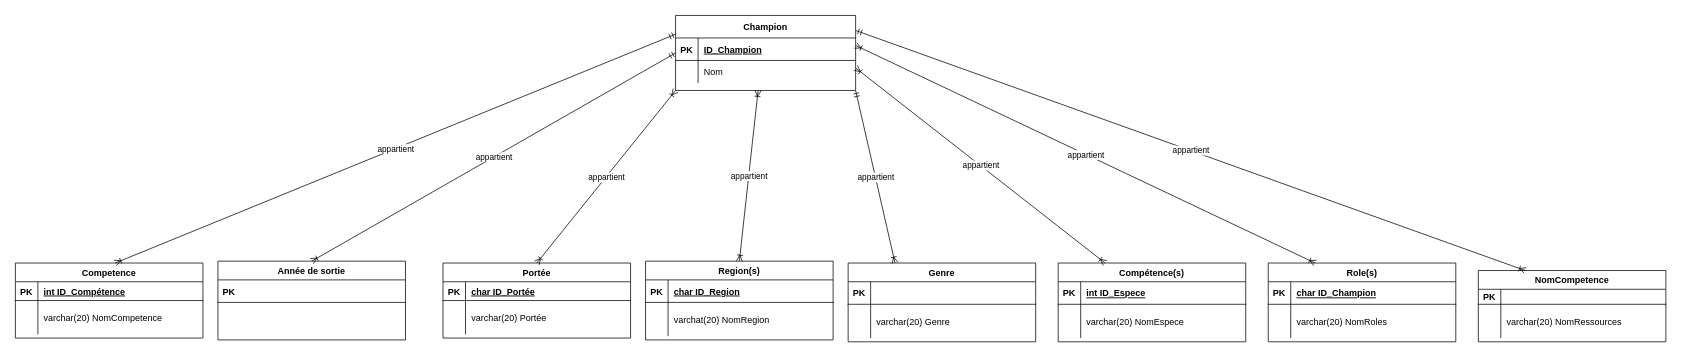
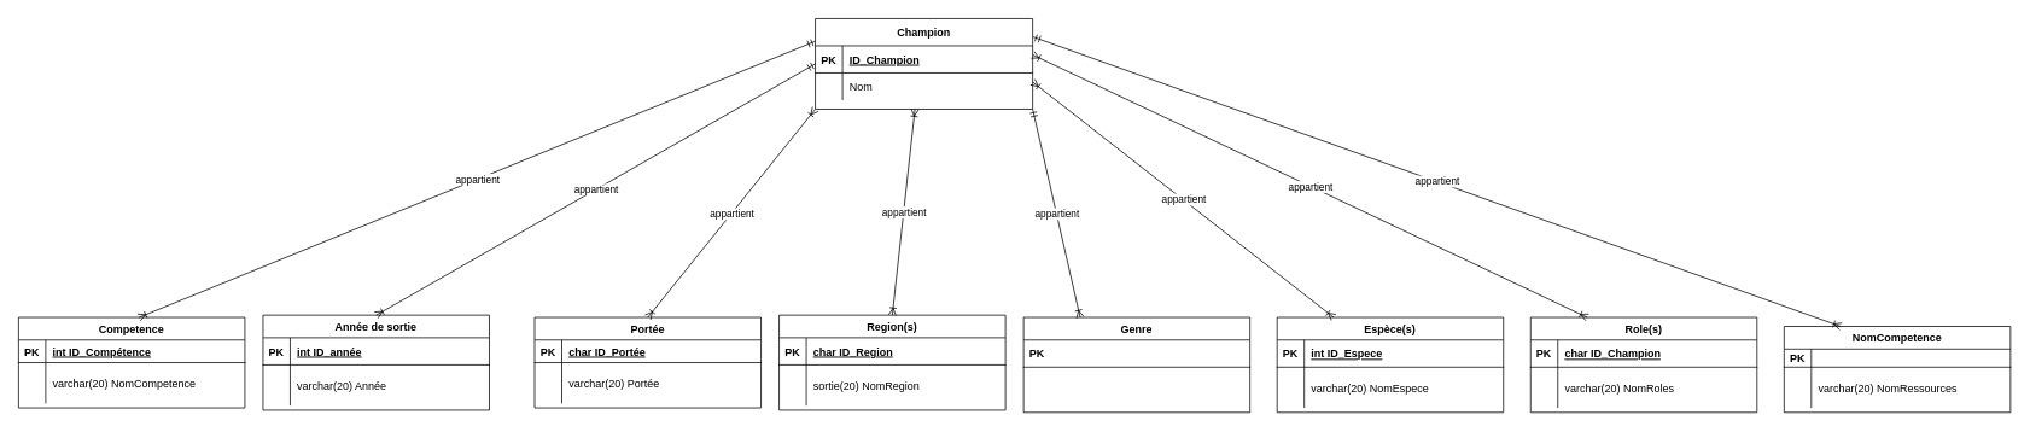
  <mxCell id="0" />
  <mxCell id="1" parent="0" />
  <mxCell id="2" value="Role(s)" style="shape=table;startSize=25;container=1;collapsible=1;childLayout=tableLayout;fixedRows=1;rowLines=0;fontStyle=1;align=center;resizeLast=1;" parent="1" vertex="1"><mxGeometry x="1690" y="350" width="250" height="105" as="geometry" /></mxCell>
  <mxCell id="3" value="" style="shape=partialRectangle;collapsible=0;dropTarget=0;pointerEvents=0;fillColor=none;points=[[0,0.5],[1,0.5]];portConstraint=eastwest;top=0;left=0;right=0;bottom=1;" parent="2" vertex="1"><mxGeometry y="25" width="250" height="30" as="geometry" /></mxCell>
  <mxCell id="4" value="PK" style="shape=partialRectangle;overflow=hidden;connectable=0;fillColor=none;top=0;left=0;bottom=0;right=0;fontStyle=1;" parent="3" vertex="1"><mxGeometry width="30" height="30" as="geometry"><mxRectangle width="30" height="30" as="alternateBounds" /></mxGeometry></mxCell>
  <mxCell id="5" value="char ID_Champion" style="shape=partialRectangle;overflow=hidden;connectable=0;fillColor=none;top=0;left=0;bottom=0;right=0;align=left;spacingLeft=6;fontStyle=5;" parent="3" vertex="1"><mxGeometry x="30" width="220" height="30" as="geometry"><mxRectangle width="220" height="30" as="alternateBounds" /></mxGeometry></mxCell>
  <mxCell id="6" value="" style="shape=partialRectangle;collapsible=0;dropTarget=0;pointerEvents=0;fillColor=none;points=[[0,0.5],[1,0.5]];portConstraint=eastwest;top=0;left=0;right=0;bottom=0;" parent="2" vertex="1"><mxGeometry y="55" width="250" height="45" as="geometry" /></mxCell>
  <mxCell id="7" value="" style="shape=partialRectangle;overflow=hidden;connectable=0;fillColor=none;top=0;left=0;bottom=0;right=0;" parent="6" vertex="1"><mxGeometry width="30" height="45" as="geometry"><mxRectangle width="30" height="45" as="alternateBounds" /></mxGeometry></mxCell>
  <mxCell id="8" value="varchar(20) NomRoles" style="shape=partialRectangle;overflow=hidden;connectable=0;fillColor=none;top=0;left=0;bottom=0;right=0;align=left;spacingLeft=6;" parent="6" vertex="1"><mxGeometry x="30" width="220" height="45" as="geometry"><mxRectangle width="220" height="45" as="alternateBounds" /></mxGeometry></mxCell>
  <mxCell id="9" value="Champion" style="shape=table;startSize=30;container=1;collapsible=1;childLayout=tableLayout;fixedRows=1;rowLines=0;fontStyle=1;align=center;resizeLast=1;" parent="1" vertex="1"><mxGeometry x="900" y="20" width="240" height="100" as="geometry" /></mxCell>
  <mxCell id="10" value="" style="shape=partialRectangle;collapsible=0;dropTarget=0;pointerEvents=0;fillColor=none;points=[[0,0.5],[1,0.5]];portConstraint=eastwest;top=0;left=0;right=0;bottom=1;" parent="9" vertex="1"><mxGeometry y="30" width="240" height="30" as="geometry" /></mxCell>
  <mxCell id="11" value="PK" style="shape=partialRectangle;overflow=hidden;connectable=0;fillColor=none;top=0;left=0;bottom=0;right=0;fontStyle=1;" parent="10" vertex="1"><mxGeometry width="30" height="30" as="geometry"><mxRectangle width="30" height="30" as="alternateBounds" /></mxGeometry></mxCell>
  <mxCell id="12" value="ID_Champion" style="shape=partialRectangle;overflow=hidden;connectable=0;fillColor=none;top=0;left=0;bottom=0;right=0;align=left;spacingLeft=6;fontStyle=5;" parent="10" vertex="1"><mxGeometry x="30" width="210" height="30" as="geometry"><mxRectangle width="210" height="30" as="alternateBounds" /></mxGeometry></mxCell>
  <mxCell id="13" value="" style="shape=partialRectangle;collapsible=0;dropTarget=0;pointerEvents=0;fillColor=none;points=[[0,0.5],[1,0.5]];portConstraint=eastwest;top=0;left=0;right=0;bottom=0;" parent="9" vertex="1"><mxGeometry y="60" width="240" height="30" as="geometry" /></mxCell>
  <mxCell id="14" value="" style="shape=partialRectangle;overflow=hidden;connectable=0;fillColor=none;top=0;left=0;bottom=0;right=0;" parent="13" vertex="1"><mxGeometry width="30" height="30" as="geometry"><mxRectangle width="30" height="30" as="alternateBounds" /></mxGeometry></mxCell>
  <mxCell id="15" value="Nom" style="shape=partialRectangle;overflow=hidden;connectable=0;fillColor=none;top=0;left=0;bottom=0;right=0;align=left;spacingLeft=6;" parent="13" vertex="1"><mxGeometry x="30" width="210" height="30" as="geometry"><mxRectangle width="210" height="30" as="alternateBounds" /></mxGeometry></mxCell>
  <mxCell id="16" value="NomCompetence" style="shape=table;startSize=25;container=1;collapsible=1;childLayout=tableLayout;fixedRows=1;rowLines=0;fontStyle=1;align=center;resizeLast=1;" vertex="1" parent="1"><mxGeometry x="1970" y="360" width="250" height="95" as="geometry" /></mxCell>
  <mxCell id="17" value="" style="shape=partialRectangle;collapsible=0;dropTarget=0;pointerEvents=0;fillColor=none;points=[[0,0.5],[1,0.5]];portConstraint=eastwest;top=0;left=0;right=0;bottom=1;" vertex="1" parent="16"><mxGeometry y="25" width="250" height="20" as="geometry" /></mxCell>
  <mxCell id="18" value="PK" style="shape=partialRectangle;overflow=hidden;connectable=0;fillColor=none;top=0;left=0;bottom=0;right=0;fontStyle=1;" vertex="1" parent="17"><mxGeometry width="30" height="20" as="geometry"><mxRectangle width="30" height="20" as="alternateBounds" /></mxGeometry></mxCell>
  <mxCell id="19" value="" style="shape=partialRectangle;collapsible=0;dropTarget=0;pointerEvents=0;fillColor=none;points=[[0,0.5],[1,0.5]];portConstraint=eastwest;top=0;left=0;right=0;bottom=0;" vertex="1" parent="16"><mxGeometry y="45" width="250" height="45" as="geometry" /></mxCell>
  <mxCell id="20" value="" style="shape=partialRectangle;overflow=hidden;connectable=0;fillColor=none;top=0;left=0;bottom=0;right=0;" vertex="1" parent="19"><mxGeometry width="30" height="45" as="geometry"><mxRectangle width="30" height="45" as="alternateBounds" /></mxGeometry></mxCell>
  <mxCell id="21" value="varchar(20) NomRessources" style="shape=partialRectangle;overflow=hidden;connectable=0;fillColor=none;top=0;left=0;bottom=0;right=0;align=left;spacingLeft=6;" vertex="1" parent="19"><mxGeometry x="30" width="220" height="45" as="geometry"><mxRectangle width="220" height="45" as="alternateBounds" /></mxGeometry></mxCell>
- <mxCell id="22" value="Compétence(s)" style="shape=table;startSize=25;container=1;collapsible=1;childLayout=tableLayout;fixedRows=1;rowLines=0;fontStyle=1;align=center;resizeLast=1;" vertex="1" parent="1"><mxGeometry x="1410" y="350" width="250" height="105" as="geometry" /></mxCell>
+ <mxCell id="22" value="Espèce(s)" style="shape=table;startSize=25;container=1;collapsible=1;childLayout=tableLayout;fixedRows=1;rowLines=0;fontStyle=1;align=center;resizeLast=1;" vertex="1" parent="1"><mxGeometry x="1410" y="350" width="250" height="105" as="geometry" /></mxCell>
  <mxCell id="23" value="" style="shape=partialRectangle;collapsible=0;dropTarget=0;pointerEvents=0;fillColor=none;points=[[0,0.5],[1,0.5]];portConstraint=eastwest;top=0;left=0;right=0;bottom=1;" vertex="1" parent="22"><mxGeometry y="25" width="250" height="30" as="geometry" /></mxCell>
  <mxCell id="24" value="PK" style="shape=partialRectangle;overflow=hidden;connectable=0;fillColor=none;top=0;left=0;bottom=0;right=0;fontStyle=1;" vertex="1" parent="23"><mxGeometry width="30" height="30" as="geometry"><mxRectangle width="30" height="30" as="alternateBounds" /></mxGeometry></mxCell>
  <mxCell id="25" value="int ID_Espece" style="shape=partialRectangle;overflow=hidden;connectable=0;fillColor=none;top=0;left=0;bottom=0;right=0;align=left;spacingLeft=6;fontStyle=5;" vertex="1" parent="23"><mxGeometry x="30" width="220" height="30" as="geometry"><mxRectangle width="220" height="30" as="alternateBounds" /></mxGeometry></mxCell>
  <mxCell id="26" value="" style="shape=partialRectangle;collapsible=0;dropTarget=0;pointerEvents=0;fillColor=none;points=[[0,0.5],[1,0.5]];portConstraint=eastwest;top=0;left=0;right=0;bottom=0;" vertex="1" parent="22"><mxGeometry y="55" width="250" height="45" as="geometry" /></mxCell>
  <mxCell id="27" value="" style="shape=partialRectangle;overflow=hidden;connectable=0;fillColor=none;top=0;left=0;bottom=0;right=0;" vertex="1" parent="26"><mxGeometry width="30" height="45" as="geometry"><mxRectangle width="30" height="45" as="alternateBounds" /></mxGeometry></mxCell>
  <mxCell id="28" value="varchar(20) NomEspece" style="shape=partialRectangle;overflow=hidden;connectable=0;fillColor=none;top=0;left=0;bottom=0;right=0;align=left;spacingLeft=6;" vertex="1" parent="26"><mxGeometry x="30" width="220" height="45" as="geometry"><mxRectangle width="220" height="45" as="alternateBounds" /></mxGeometry></mxCell>
  <mxCell id="29" value="Genre" style="shape=table;startSize=25;container=1;collapsible=1;childLayout=tableLayout;fixedRows=1;rowLines=0;fontStyle=1;align=center;resizeLast=1;" vertex="1" parent="1"><mxGeometry x="1130" y="350" width="250" height="105" as="geometry" /></mxCell>
  <mxCell id="30" value="" style="shape=partialRectangle;collapsible=0;dropTarget=0;pointerEvents=0;fillColor=none;points=[[0,0.5],[1,0.5]];portConstraint=eastwest;top=0;left=0;right=0;bottom=1;" vertex="1" parent="29"><mxGeometry y="25" width="250" height="30" as="geometry" /></mxCell>
  <mxCell id="31" value="PK" style="shape=partialRectangle;overflow=hidden;connectable=0;fillColor=none;top=0;left=0;bottom=0;right=0;fontStyle=1;" vertex="1" parent="30"><mxGeometry width="30" height="30" as="geometry"><mxRectangle width="30" height="30" as="alternateBounds" /></mxGeometry></mxCell>
  <mxCell id="32" value="" style="shape=partialRectangle;collapsible=0;dropTarget=0;pointerEvents=0;fillColor=none;points=[[0,0.5],[1,0.5]];portConstraint=eastwest;top=0;left=0;right=0;bottom=0;" vertex="1" parent="29"><mxGeometry y="55" width="250" height="45" as="geometry" /></mxCell>
  <mxCell id="33" value="" style="shape=partialRectangle;overflow=hidden;connectable=0;fillColor=none;top=0;left=0;bottom=0;right=0;" vertex="1" parent="32"><mxGeometry width="30" height="45" as="geometry"><mxRectangle width="30" height="45" as="alternateBounds" /></mxGeometry></mxCell>
- <mxCell id="34" value="varchar(20) Genre" style="shape=partialRectangle;overflow=hidden;connectable=0;fillColor=none;top=0;left=0;bottom=0;right=0;align=left;spacingLeft=6;" vertex="1" parent="32"><mxGeometry x="30" width="220" height="45" as="geometry"><mxRectangle width="220" height="45" as="alternateBounds" /></mxGeometry></mxCell>
  <mxCell id="35" value="" style="endArrow=ERoneToMany;html=1;rounded=0;entryX=0.25;entryY=0;entryDx=0;entryDy=0;startArrow=ERmandOne;startFill=0;endFill=0;" edge="1" parent="1" target="29"><mxGeometry relative="1" as="geometry"><mxPoint x="1140" y="120" as="sourcePoint" /><mxPoint x="1240" y="120" as="targetPoint" /></mxGeometry></mxCell>
  <mxCell id="36" value="appartient" style="edgeLabel;resizable=0;html=1;;align=center;verticalAlign=middle;" connectable="0" vertex="1" parent="35"><mxGeometry relative="1" as="geometry" /></mxCell>
  <mxCell id="37" value="" style="endArrow=ERoneToMany;html=1;rounded=0;entryX=0.25;entryY=0;entryDx=0;entryDy=0;startArrow=ERoneToMany;startFill=0;endFill=0;" edge="1" parent="1" target="22"><mxGeometry relative="1" as="geometry"><mxPoint x="1140" y="90" as="sourcePoint" /><mxPoint x="1193" y="320" as="targetPoint" /></mxGeometry></mxCell>
  <mxCell id="38" value="appartient" style="edgeLabel;resizable=0;html=1;;align=center;verticalAlign=middle;" connectable="0" vertex="1" parent="37"><mxGeometry relative="1" as="geometry" /></mxCell>
  <mxCell id="39" value="" style="endArrow=ERoneToMany;html=1;rounded=0;entryX=0.25;entryY=0;entryDx=0;entryDy=0;startArrow=ERoneToMany;startFill=0;endFill=0;" edge="1" parent="1" target="2"><mxGeometry relative="1" as="geometry"><mxPoint x="1140" y="60" as="sourcePoint" /><mxPoint x="1193" y="290" as="targetPoint" /></mxGeometry></mxCell>
  <mxCell id="40" value="appartient" style="edgeLabel;resizable=0;html=1;;align=center;verticalAlign=middle;" connectable="0" vertex="1" parent="39"><mxGeometry relative="1" as="geometry" /></mxCell>
  <mxCell id="41" value="" style="endArrow=ERoneToMany;html=1;rounded=0;entryX=0.25;entryY=0;entryDx=0;entryDy=0;startArrow=ERmandOne;startFill=0;endFill=0;" edge="1" parent="1" target="16"><mxGeometry relative="1" as="geometry"><mxPoint x="1140" y="40" as="sourcePoint" /><mxPoint x="1193" y="270" as="targetPoint" /></mxGeometry></mxCell>
  <mxCell id="42" value="appartient" style="edgeLabel;resizable=0;html=1;;align=center;verticalAlign=middle;" connectable="0" vertex="1" parent="41"><mxGeometry relative="1" as="geometry" /></mxCell>
  <mxCell id="43" value="Portée" style="shape=table;startSize=25;container=1;collapsible=1;childLayout=tableLayout;fixedRows=1;rowLines=0;fontStyle=1;align=center;resizeLast=1;" vertex="1" parent="1"><mxGeometry x="590" y="350" width="250" height="100" as="geometry" /></mxCell>
  <mxCell id="44" value="" style="shape=partialRectangle;collapsible=0;dropTarget=0;pointerEvents=0;fillColor=none;points=[[0,0.5],[1,0.5]];portConstraint=eastwest;top=0;left=0;right=0;bottom=1;" vertex="1" parent="43"><mxGeometry y="25" width="250" height="25" as="geometry" /></mxCell>
  <mxCell id="45" value="PK" style="shape=partialRectangle;overflow=hidden;connectable=0;fillColor=none;top=0;left=0;bottom=0;right=0;fontStyle=1;" vertex="1" parent="44"><mxGeometry width="30" height="25" as="geometry"><mxRectangle width="30" height="25" as="alternateBounds" /></mxGeometry></mxCell>
  <mxCell id="46" value="char ID_Portée" style="shape=partialRectangle;overflow=hidden;connectable=0;fillColor=none;top=0;left=0;bottom=0;right=0;align=left;spacingLeft=6;fontStyle=5;" vertex="1" parent="44"><mxGeometry x="30" width="220" height="25" as="geometry"><mxRectangle width="220" height="25" as="alternateBounds" /></mxGeometry></mxCell>
  <mxCell id="47" value="" style="shape=partialRectangle;collapsible=0;dropTarget=0;pointerEvents=0;fillColor=none;points=[[0,0.5],[1,0.5]];portConstraint=eastwest;top=0;left=0;right=0;bottom=0;" vertex="1" parent="43"><mxGeometry y="50" width="250" height="45" as="geometry" /></mxCell>
  <mxCell id="48" value="" style="shape=partialRectangle;overflow=hidden;connectable=0;fillColor=none;top=0;left=0;bottom=0;right=0;" vertex="1" parent="47"><mxGeometry width="30" height="45" as="geometry"><mxRectangle width="30" height="45" as="alternateBounds" /></mxGeometry></mxCell>
  <mxCell id="49" value="varchar(20) Portée" style="shape=partialRectangle;overflow=hidden;connectable=0;fillColor=none;top=0;left=0;bottom=0;right=0;align=left;spacingLeft=6;" vertex="1" parent="47"><mxGeometry x="30" width="220" height="45" as="geometry"><mxRectangle width="220" height="45" as="alternateBounds" /></mxGeometry></mxCell>
  <mxCell id="50" value="Region(s)" style="shape=table;startSize=25;container=1;collapsible=1;childLayout=tableLayout;fixedRows=1;rowLines=0;fontStyle=1;align=center;resizeLast=1;" vertex="1" parent="1"><mxGeometry x="860" y="347.5" width="250" height="105" as="geometry" /></mxCell>
  <mxCell id="51" value="" style="shape=partialRectangle;collapsible=0;dropTarget=0;pointerEvents=0;fillColor=none;points=[[0,0.5],[1,0.5]];portConstraint=eastwest;top=0;left=0;right=0;bottom=1;" vertex="1" parent="50"><mxGeometry y="25" width="250" height="30" as="geometry" /></mxCell>
  <mxCell id="52" value="PK" style="shape=partialRectangle;overflow=hidden;connectable=0;fillColor=none;top=0;left=0;bottom=0;right=0;fontStyle=1;" vertex="1" parent="51"><mxGeometry width="30" height="30" as="geometry"><mxRectangle width="30" height="30" as="alternateBounds" /></mxGeometry></mxCell>
  <mxCell id="53" value="char ID_Region" style="shape=partialRectangle;overflow=hidden;connectable=0;fillColor=none;top=0;left=0;bottom=0;right=0;align=left;spacingLeft=6;fontStyle=5;" vertex="1" parent="51"><mxGeometry x="30" width="220" height="30" as="geometry"><mxRectangle width="220" height="30" as="alternateBounds" /></mxGeometry></mxCell>
  <mxCell id="54" value="" style="shape=partialRectangle;collapsible=0;dropTarget=0;pointerEvents=0;fillColor=none;points=[[0,0.5],[1,0.5]];portConstraint=eastwest;top=0;left=0;right=0;bottom=0;" vertex="1" parent="50"><mxGeometry y="55" width="250" height="45" as="geometry" /></mxCell>
  <mxCell id="55" value="" style="shape=partialRectangle;overflow=hidden;connectable=0;fillColor=none;top=0;left=0;bottom=0;right=0;" vertex="1" parent="54"><mxGeometry width="30" height="45" as="geometry"><mxRectangle width="30" height="45" as="alternateBounds" /></mxGeometry></mxCell>
- <mxCell id="56" value="varchat(20) NomRegion" style="shape=partialRectangle;overflow=hidden;connectable=0;fillColor=none;top=0;left=0;bottom=0;right=0;align=left;spacingLeft=6;" vertex="1" parent="54"><mxGeometry x="30" width="220" height="45" as="geometry"><mxRectangle width="220" height="45" as="alternateBounds" /></mxGeometry></mxCell>
+ <mxCell id="56" value="sortie(20) NomRegion" style="shape=partialRectangle;overflow=hidden;connectable=0;fillColor=none;top=0;left=0;bottom=0;right=0;align=left;spacingLeft=6;" vertex="1" parent="54"><mxGeometry x="30" width="220" height="45" as="geometry"><mxRectangle width="220" height="45" as="alternateBounds" /></mxGeometry></mxCell>
  <mxCell id="57" value="Année de sortie" style="shape=table;startSize=25;container=1;collapsible=1;childLayout=tableLayout;fixedRows=1;rowLines=0;fontStyle=1;align=center;resizeLast=1;" vertex="1" parent="1"><mxGeometry x="290" y="347.5" width="250" height="105" as="geometry" /></mxCell>
  <mxCell id="58" value="" style="shape=partialRectangle;collapsible=0;dropTarget=0;pointerEvents=0;fillColor=none;points=[[0,0.5],[1,0.5]];portConstraint=eastwest;top=0;left=0;right=0;bottom=1;" vertex="1" parent="57"><mxGeometry y="25" width="250" height="30" as="geometry" /></mxCell>
  <mxCell id="59" value="PK" style="shape=partialRectangle;overflow=hidden;connectable=0;fillColor=none;top=0;left=0;bottom=0;right=0;fontStyle=1;" vertex="1" parent="58"><mxGeometry width="30" height="30" as="geometry"><mxRectangle width="30" height="30" as="alternateBounds" /></mxGeometry></mxCell>
+ <mxCell id="60" value="int ID_année" style="shape=partialRectangle;overflow=hidden;connectable=0;fillColor=none;top=0;left=0;bottom=0;right=0;align=left;spacingLeft=6;fontStyle=5;" vertex="1" parent="58"><mxGeometry x="30" width="220" height="30" as="geometry"><mxRectangle width="220" height="30" as="alternateBounds" /></mxGeometry></mxCell>
  <mxCell id="61" value="" style="shape=partialRectangle;collapsible=0;dropTarget=0;pointerEvents=0;fillColor=none;points=[[0,0.5],[1,0.5]];portConstraint=eastwest;top=0;left=0;right=0;bottom=0;" vertex="1" parent="57"><mxGeometry y="55" width="250" height="45" as="geometry" /></mxCell>
  <mxCell id="62" value="" style="shape=partialRectangle;overflow=hidden;connectable=0;fillColor=none;top=0;left=0;bottom=0;right=0;" vertex="1" parent="61"><mxGeometry width="30" height="45" as="geometry"><mxRectangle width="30" height="45" as="alternateBounds" /></mxGeometry></mxCell>
+ <mxCell id="63" value="varchar(20) Année" style="shape=partialRectangle;overflow=hidden;connectable=0;fillColor=none;top=0;left=0;bottom=0;right=0;align=left;spacingLeft=6;" vertex="1" parent="61"><mxGeometry x="30" width="220" height="45" as="geometry"><mxRectangle width="220" height="45" as="alternateBounds" /></mxGeometry></mxCell>
  <mxCell id="64" value="" style="endArrow=ERoneToMany;html=1;rounded=0;entryX=0.5;entryY=0;entryDx=0;entryDy=0;startArrow=ERoneToMany;startFill=0;endFill=0;" edge="1" parent="1" target="50"><mxGeometry relative="1" as="geometry"><mxPoint x="1010" y="120" as="sourcePoint" /><mxPoint x="1063" y="350" as="targetPoint" /></mxGeometry></mxCell>
  <mxCell id="65" value="appartient" style="edgeLabel;resizable=0;html=1;;align=center;verticalAlign=middle;" connectable="0" vertex="1" parent="64"><mxGeometry relative="1" as="geometry" /></mxCell>
  <mxCell id="66" value="" style="endArrow=ERoneToMany;html=1;rounded=0;entryX=0.5;entryY=0;entryDx=0;entryDy=0;startArrow=ERoneToMany;startFill=0;endFill=0;" edge="1" parent="1" target="43"><mxGeometry relative="1" as="geometry"><mxPoint x="900" y="120" as="sourcePoint" /><mxPoint x="943" y="360" as="targetPoint" /></mxGeometry></mxCell>
  <mxCell id="67" value="appartient" style="edgeLabel;resizable=0;html=1;;align=center;verticalAlign=middle;" connectable="0" vertex="1" parent="66"><mxGeometry relative="1" as="geometry" /></mxCell>
  <mxCell id="68" value="es" style="endArrow=ERoneToMany;html=1;rounded=0;entryX=0.5;entryY=0;entryDx=0;entryDy=0;startArrow=ERmandOne;startFill=0;endFill=0;" edge="1" parent="1" target="57"><mxGeometry relative="1" as="geometry"><mxPoint x="900" y="70" as="sourcePoint" /><mxPoint x="953" y="300" as="targetPoint" /></mxGeometry></mxCell>
  <mxCell id="69" value="appartient" style="edgeLabel;resizable=0;html=1;;align=center;verticalAlign=middle;" connectable="0" vertex="1" parent="68"><mxGeometry relative="1" as="geometry" /></mxCell>
  <mxCell id="70" value="Competence" style="shape=table;startSize=25;container=1;collapsible=1;childLayout=tableLayout;fixedRows=1;rowLines=0;fontStyle=1;align=center;resizeLast=1;" vertex="1" parent="1"><mxGeometry x="20" y="350" width="250" height="100" as="geometry" /></mxCell>
  <mxCell id="71" value="" style="shape=partialRectangle;collapsible=0;dropTarget=0;pointerEvents=0;fillColor=none;points=[[0,0.5],[1,0.5]];portConstraint=eastwest;top=0;left=0;right=0;bottom=1;" vertex="1" parent="70"><mxGeometry y="25" width="250" height="25" as="geometry" /></mxCell>
  <mxCell id="72" value="PK" style="shape=partialRectangle;overflow=hidden;connectable=0;fillColor=none;top=0;left=0;bottom=0;right=0;fontStyle=1;" vertex="1" parent="71"><mxGeometry width="30" height="25" as="geometry"><mxRectangle width="30" height="25" as="alternateBounds" /></mxGeometry></mxCell>
  <mxCell id="73" value="int ID_Compétence" style="shape=partialRectangle;overflow=hidden;connectable=0;fillColor=none;top=0;left=0;bottom=0;right=0;align=left;spacingLeft=6;fontStyle=5;" vertex="1" parent="71"><mxGeometry x="30" width="220" height="25" as="geometry"><mxRectangle width="220" height="25" as="alternateBounds" /></mxGeometry></mxCell>
  <mxCell id="74" value="" style="shape=partialRectangle;collapsible=0;dropTarget=0;pointerEvents=0;fillColor=none;points=[[0,0.5],[1,0.5]];portConstraint=eastwest;top=0;left=0;right=0;bottom=0;" vertex="1" parent="70"><mxGeometry y="50" width="250" height="45" as="geometry" /></mxCell>
  <mxCell id="75" value="" style="shape=partialRectangle;overflow=hidden;connectable=0;fillColor=none;top=0;left=0;bottom=0;right=0;" vertex="1" parent="74"><mxGeometry width="30" height="45" as="geometry"><mxRectangle width="30" height="45" as="alternateBounds" /></mxGeometry></mxCell>
  <mxCell id="76" value="varchar(20) NomCompetence" style="shape=partialRectangle;overflow=hidden;connectable=0;fillColor=none;top=0;left=0;bottom=0;right=0;align=left;spacingLeft=6;" vertex="1" parent="74"><mxGeometry x="30" width="220" height="45" as="geometry"><mxRectangle width="220" height="45" as="alternateBounds" /></mxGeometry></mxCell>
  <mxCell id="77" value="es" style="endArrow=ERoneToMany;html=1;rounded=0;entryX=0.5;entryY=0;entryDx=0;entryDy=0;startArrow=ERmandOne;startFill=0;endFill=0;exitX=0;exitY=0.25;exitDx=0;exitDy=0;" edge="1" parent="1" source="9"><mxGeometry relative="1" as="geometry"><mxPoint x="638" y="72" as="sourcePoint" /><mxPoint x="153" y="350" as="targetPoint" /></mxGeometry></mxCell>
  <mxCell id="78" value="appartient" style="edgeLabel;resizable=0;html=1;;align=center;verticalAlign=middle;" connectable="0" vertex="1" parent="77"><mxGeometry relative="1" as="geometry" /></mxCell>
